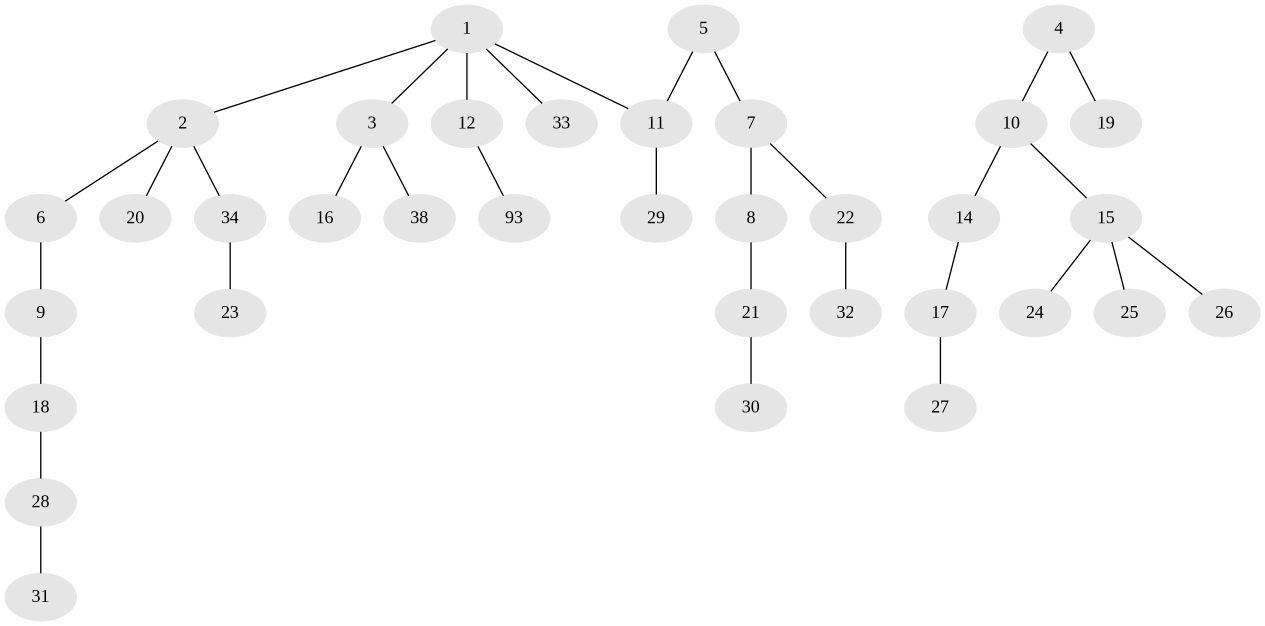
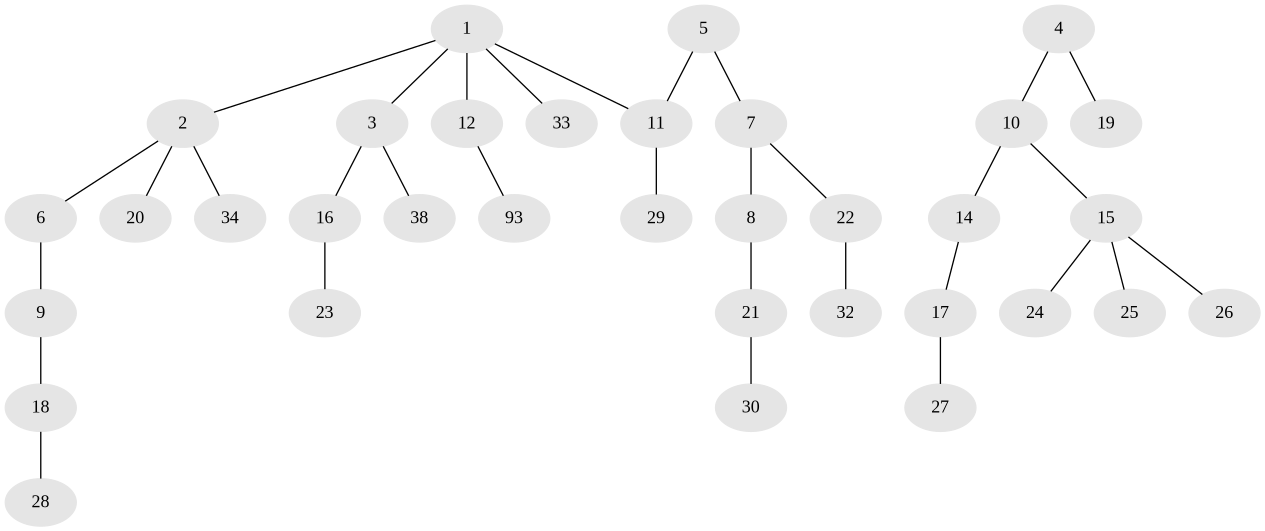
  graph {
    fontname="Liberation Serif"
    node [color=gray90 fontname="Liberation Serif" style=filled]
    edge [fontname="Liberation Serif" weight=1.0]
    1
    2
    3
    12
    33
    11
    6
    20
    34
    16
    n11 [label=38]
    5
    7
    n14 [label=93]
    9
    4
    10
    19
    23
    14
    15
    8
    22
    29
    18
    21
    32
    30
    28
    17
    24
    25
    26
    27
-   31
    1 -- 2
    1 -- 3
    1 -- 12
    1 -- 33
    1 -- 11
    2 -- 6
    2 -- 20
    2 -- 34
    3 -- 16
    3 -- n11
    12 -- n14
    11 -- 29
    6 -- 9
-   34 -- 23
+   16 -- 23
    5 -- 11
    5 -- 7
    7 -- 8
    7 -- 22
    9 -- 18
    4 -- 10
    4 -- 19
    10 -- 14
    10 -- 15
    14 -- 17
    15 -- 24
    15 -- 25
    15 -- 26
    8 -- 21
    22 -- 32
    18 -- 28
    21 -- 30
-   28 -- 31
    17 -- 27
  }
